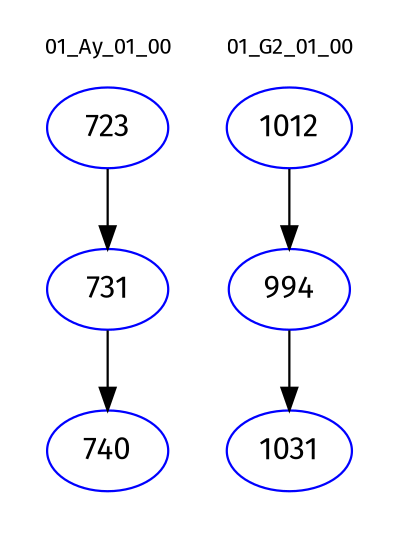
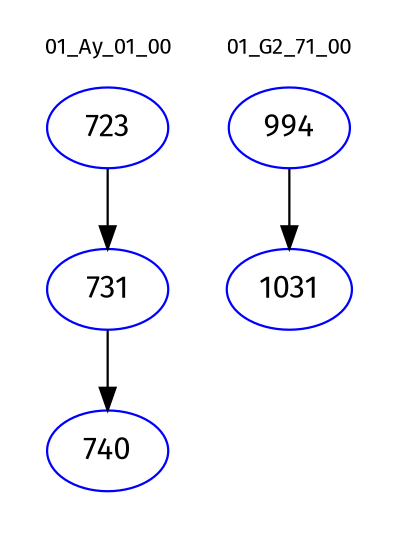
  digraph {
    fontname="Fira Sans"
    node [color=blue fontname="Fira Sans"]
    edge [color=black fontname="Fira Sans"]
    n1 [label=731]
    n2 [label=723]
    n3 [label=740]
-   n4 [label=1012]
    n5 [label=994]
    n6 [label=1031]
    subgraph cluster_1 {
      color=white
      fontsize=10
      label="01_Ay_01_00"
      n1
      n2
      n3
    }
    subgraph cluster_2 {
      color=white
      fontsize=10
-     label="01_G2_01_00"
-     n4
+     label="01_G2_71_00"
      n5
      n6
    }
    n1 -> n3
    n2 -> n1
-   n4 -> n5
    n5 -> n6
  }
